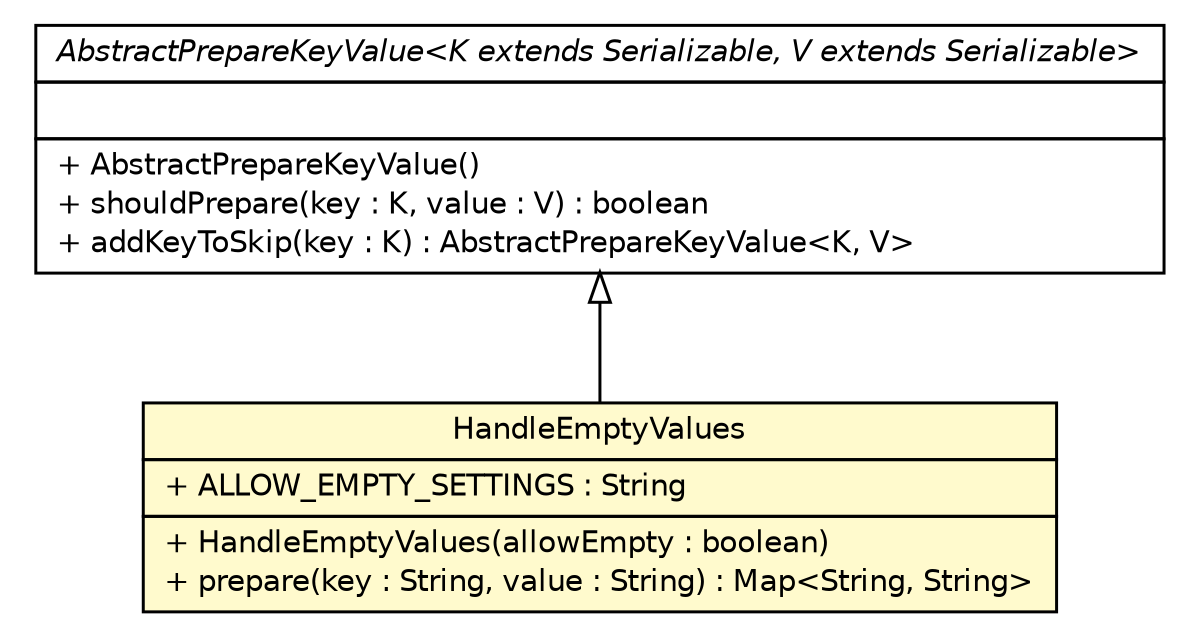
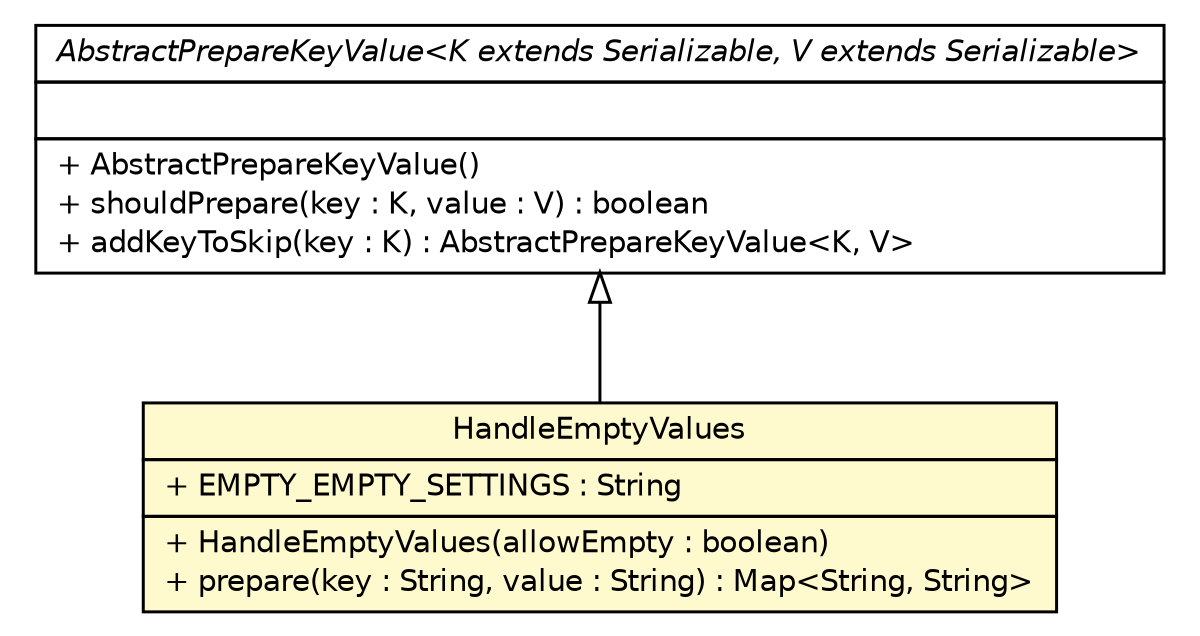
  digraph {
    nodesep=0.25
    ranksep=0.5
    node [fontcolor=black fontname=Helvetica fontsize=10.0 shape=plaintext]
-   n1 [label=<<table title="com.vectorprint.configuration.observing.HandleEmptyValues" border="0" cellborder="1" cellspacing="0" cellpadding="2" port="p" bgcolor="lemonChiffon" href="./HandleEmptyValues.html"> 		<tr><td><table border="0" cellspacing="0" cellpadding="1"> <tr><td align="center" balign="center"> HandleEmptyValues </td></tr> 		</table></td></tr> 		<tr><td><table border="0" cellspacing="0" cellpadding="1"> <tr><td align="left" balign="left"> + ALLOW_EMPTY_SETTINGS : String </td></tr> 		</table></td></tr> 		<tr><td><table border="0" cellspacing="0" cellpadding="1"> <tr><td align="left" balign="left"> + HandleEmptyValues(allowEmpty : boolean) </td></tr> <tr><td align="left" balign="left"> + prepare(key : String, value : String) : Map&lt;String, String&gt; </td></tr> 		</table></td></tr> 		</table>>]
+   n1 [label=<<table title="com.vectorprint.configuration.observing.HandleEmptyValues" border="0" cellborder="1" cellspacing="0" cellpadding="2" port="p" bgcolor="lemonChiffon" href="./HandleEmptyValues.html"> 		<tr><td><table border="0" cellspacing="0" cellpadding="1"> <tr><td align="center" balign="center"> HandleEmptyValues </td></tr> 		</table></td></tr> 		<tr><td><table border="0" cellspacing="0" cellpadding="1"> <tr><td align="left" balign="left"> + EMPTY_EMPTY_SETTINGS : String </td></tr> 		</table></td></tr> 		<tr><td><table border="0" cellspacing="0" cellpadding="1"> <tr><td align="left" balign="left"> + HandleEmptyValues(allowEmpty : boolean) </td></tr> <tr><td align="left" balign="left"> + prepare(key : String, value : String) : Map&lt;String, String&gt; </td></tr> 		</table></td></tr> 		</table>>]
    n2 [label=<<table title="com.vectorprint.configuration.observing.AbstractPrepareKeyValue" border="0" cellborder="1" cellspacing="0" cellpadding="2" port="p" href="./AbstractPrepareKeyValue.html"> 		<tr><td><table border="0" cellspacing="0" cellpadding="1"> <tr><td align="center" balign="center"><font face="Helvetica-Oblique"> AbstractPrepareKeyValue&lt;K extends Serializable, V extends Serializable&gt; </font></td></tr> 		</table></td></tr> 		<tr><td><table border="0" cellspacing="0" cellpadding="1"> <tr><td align="left" balign="left">  </td></tr> 		</table></td></tr> 		<tr><td><table border="0" cellspacing="0" cellpadding="1"> <tr><td align="left" balign="left"> + AbstractPrepareKeyValue() </td></tr> <tr><td align="left" balign="left"> + shouldPrepare(key : K, value : V) : boolean </td></tr> <tr><td align="left" balign="left"> + addKeyToSkip(key : K) : AbstractPrepareKeyValue&lt;K, V&gt; </td></tr> 		</table></td></tr> 		</table>>]
    n2 -> n1 [arrowtail=empty dir=back fontname=Helvetica fontsize=10 headport=p labelfontname=Helvetica labelfontsize=10 tailport=p]
  }
